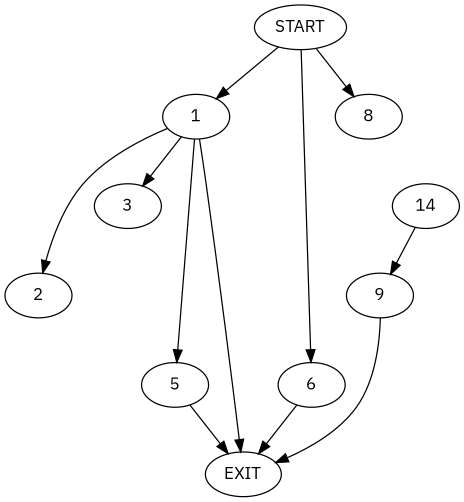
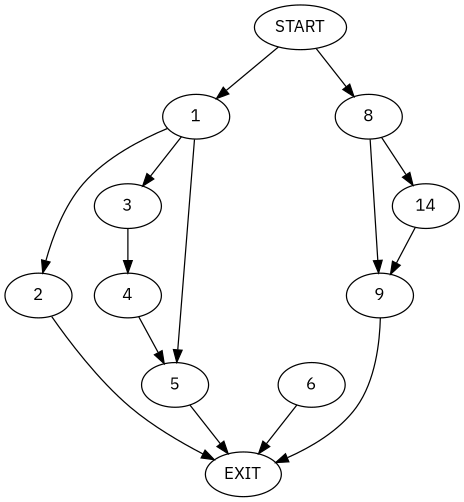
  digraph {
    fontname="IBM Plex Sans"
    node [fontname="IBM Plex Sans"]
    edge [fontname="IBM Plex Sans"]
    n1 [label=START]
    1
    6
    8
    2
    3
    5
    n8 [label=EXIT]
    9
    n10 [label=14]
+   4
    n1 -> 1
-   n1 -> 6
    n1 -> 8
    1 -> 2
    1 -> 3
    1 -> 5
    6 -> n8
-   1 -> n8
+   8 -> 9
+   8 -> n10
+   2 -> n8
+   3 -> 4
    5 -> n8
    9 -> n8
    n10 -> 9
+   4 -> 5
  }
